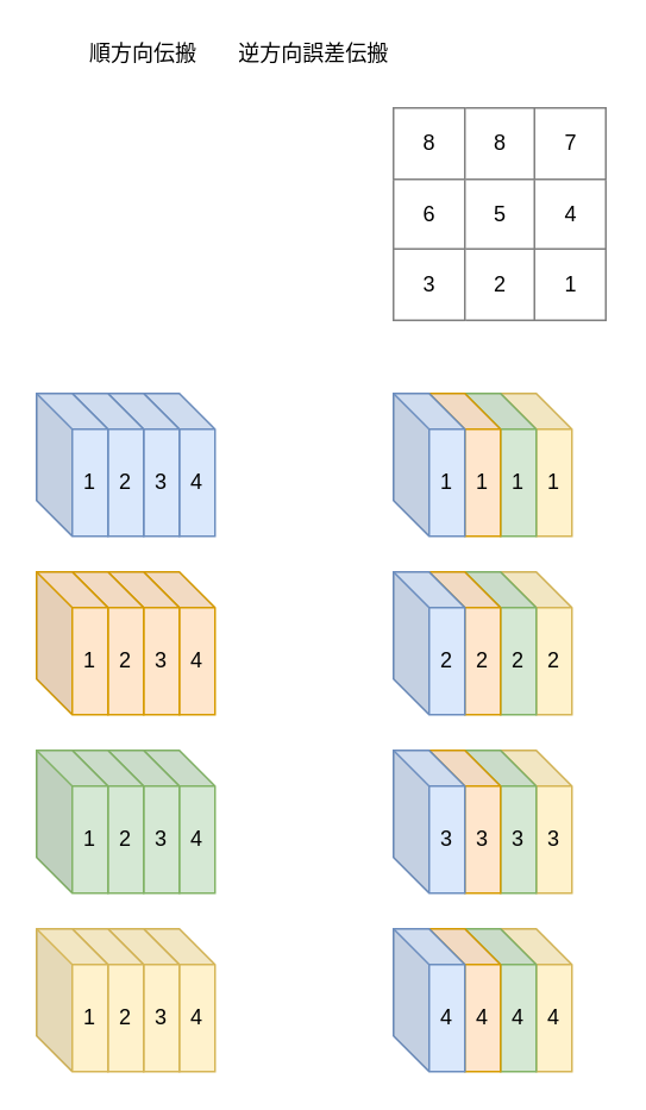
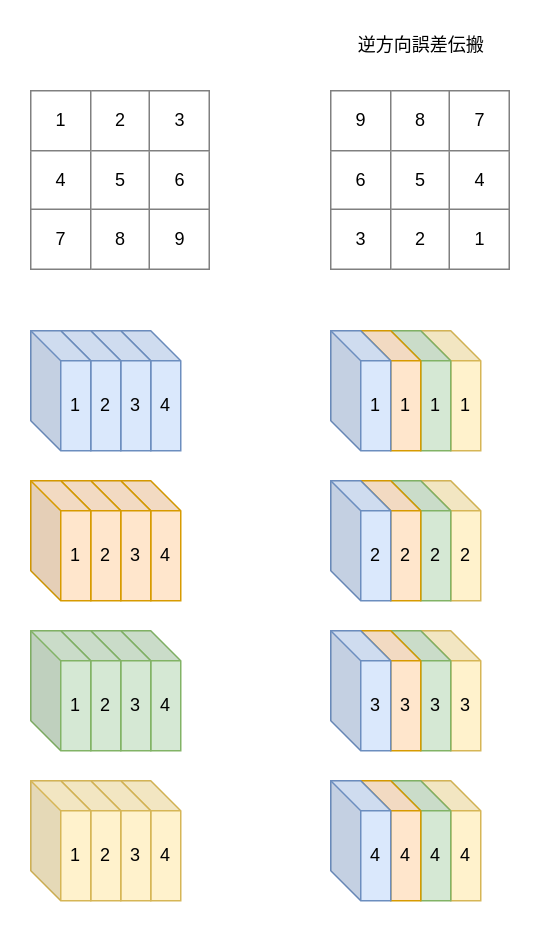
  <mxCell id="0" />
  <mxCell id="1" parent="0" />
- <mxCell id="3" value="&lt;table width=&quot;100%&quot; style=&quot;width: 100% ; height: 100% ; border-collapse: collapse&quot; border=&quot;1&quot;&gt;&lt;tbody&gt;&lt;tr&gt;&lt;td align=&quot;center&quot;&gt;8&lt;/td&gt;&lt;td align=&quot;center&quot;&gt;8&lt;/td&gt;&lt;td align=&quot;center&quot;&gt;7&lt;/td&gt;&lt;/tr&gt;&lt;tr&gt;&lt;td align=&quot;center&quot;&gt;6&lt;/td&gt;&lt;td align=&quot;center&quot;&gt;5&lt;/td&gt;&lt;td align=&quot;center&quot;&gt;4&lt;/td&gt;&lt;/tr&gt;&lt;tr&gt;&lt;td align=&quot;center&quot;&gt;3&lt;/td&gt;&lt;td align=&quot;center&quot;&gt;2&lt;/td&gt;&lt;td align=&quot;center&quot;&gt;1&lt;/td&gt;&lt;/tr&gt;&lt;/tbody&gt;&lt;/table&gt;" parent="1" vertex="1" style="text;html=1;strokeColor=none;fillColor=none;overflow=fill;"><mxGeometry as="geometry" height="120" width="120" y="60" x="220" /></mxCell>
+ <mxCell id="2" value="&lt;table width=&quot;100%&quot; style=&quot;width: 100% ; height: 100% ; border-collapse: collapse&quot; border=&quot;1&quot;&gt;&lt;tbody&gt;&lt;tr&gt;&lt;td align=&quot;center&quot;&gt;1&lt;/td&gt;&lt;td align=&quot;center&quot;&gt;2&lt;/td&gt;&lt;td align=&quot;center&quot;&gt;3&lt;/td&gt;&lt;/tr&gt;&lt;tr&gt;&lt;td align=&quot;center&quot;&gt;4&lt;/td&gt;&lt;td align=&quot;center&quot;&gt;5&lt;/td&gt;&lt;td align=&quot;center&quot;&gt;6&lt;/td&gt;&lt;/tr&gt;&lt;tr&gt;&lt;td align=&quot;center&quot;&gt;7&lt;/td&gt;&lt;td align=&quot;center&quot;&gt;8&lt;/td&gt;&lt;td align=&quot;center&quot;&gt;9&lt;/td&gt;&lt;/tr&gt;&lt;/tbody&gt;&lt;/table&gt;" parent="1" vertex="1" style="text;html=1;strokeColor=none;fillColor=none;overflow=fill;"><mxGeometry as="geometry" height="120" width="120" y="60" x="20" /></mxCell>
+ <mxCell id="3" value="&lt;table width=&quot;100%&quot; style=&quot;width: 100% ; height: 100% ; border-collapse: collapse&quot; border=&quot;1&quot;&gt;&lt;tbody&gt;&lt;tr&gt;&lt;td align=&quot;center&quot;&gt;9&lt;/td&gt;&lt;td align=&quot;center&quot;&gt;8&lt;/td&gt;&lt;td align=&quot;center&quot;&gt;7&lt;/td&gt;&lt;/tr&gt;&lt;tr&gt;&lt;td align=&quot;center&quot;&gt;6&lt;/td&gt;&lt;td align=&quot;center&quot;&gt;5&lt;/td&gt;&lt;td align=&quot;center&quot;&gt;4&lt;/td&gt;&lt;/tr&gt;&lt;tr&gt;&lt;td align=&quot;center&quot;&gt;3&lt;/td&gt;&lt;td align=&quot;center&quot;&gt;2&lt;/td&gt;&lt;td align=&quot;center&quot;&gt;1&lt;/td&gt;&lt;/tr&gt;&lt;/tbody&gt;&lt;/table&gt;" parent="1" vertex="1" style="text;html=1;strokeColor=none;fillColor=none;overflow=fill;"><mxGeometry as="geometry" height="120" width="120" y="60" x="220" /></mxCell>
  <mxCell id="4" value="4&lt;br&gt;" parent="1" vertex="1" style="shape=cube;whiteSpace=wrap;html=1;boundedLbl=1;backgroundOutline=1;darkOpacity=0.05;darkOpacity2=0.1;fillColor=#dae8fc;strokeColor=#6c8ebf;"><mxGeometry as="geometry" height="80" width="40" y="220" x="80" /></mxCell>
  <mxCell id="5" value="3&lt;br&gt;" parent="1" vertex="1" style="shape=cube;whiteSpace=wrap;html=1;boundedLbl=1;backgroundOutline=1;darkOpacity=0.05;darkOpacity2=0.1;fillColor=#dae8fc;strokeColor=#6c8ebf;"><mxGeometry as="geometry" height="80" width="40" y="220" x="60" /></mxCell>
  <mxCell id="6" value="2&lt;br&gt;" parent="1" vertex="1" style="shape=cube;whiteSpace=wrap;html=1;boundedLbl=1;backgroundOutline=1;darkOpacity=0.05;darkOpacity2=0.1;fillColor=#dae8fc;strokeColor=#6c8ebf;"><mxGeometry as="geometry" height="80" width="40" y="220" x="40" /></mxCell>
  <mxCell id="7" value="1&lt;br&gt;" parent="1" vertex="1" style="shape=cube;whiteSpace=wrap;html=1;boundedLbl=1;backgroundOutline=1;darkOpacity=0.05;darkOpacity2=0.1;fillColor=#dae8fc;strokeColor=#6c8ebf;"><mxGeometry as="geometry" height="80" width="40" y="220" x="20" /></mxCell>
  <mxCell id="8" value="4&lt;br&gt;" parent="1" vertex="1" style="shape=cube;whiteSpace=wrap;html=1;boundedLbl=1;backgroundOutline=1;darkOpacity=0.05;darkOpacity2=0.1;fillColor=#ffe6cc;strokeColor=#d79b00;"><mxGeometry as="geometry" height="80" width="40" y="320" x="80" /></mxCell>
  <mxCell id="9" value="3&lt;br&gt;" parent="1" vertex="1" style="shape=cube;whiteSpace=wrap;html=1;boundedLbl=1;backgroundOutline=1;darkOpacity=0.05;darkOpacity2=0.1;fillColor=#ffe6cc;strokeColor=#d79b00;"><mxGeometry as="geometry" height="80" width="40" y="320" x="60" /></mxCell>
  <mxCell id="10" value="2&lt;br&gt;" parent="1" vertex="1" style="shape=cube;whiteSpace=wrap;html=1;boundedLbl=1;backgroundOutline=1;darkOpacity=0.05;darkOpacity2=0.1;fillColor=#ffe6cc;strokeColor=#d79b00;"><mxGeometry as="geometry" height="80" width="40" y="320" x="40" /></mxCell>
  <mxCell id="11" value="1&lt;br&gt;" parent="1" vertex="1" style="shape=cube;whiteSpace=wrap;html=1;boundedLbl=1;backgroundOutline=1;darkOpacity=0.05;darkOpacity2=0.1;fillColor=#ffe6cc;strokeColor=#d79b00;"><mxGeometry as="geometry" height="80" width="40" y="320" x="20" /></mxCell>
  <mxCell id="12" value="4&lt;br&gt;" parent="1" vertex="1" style="shape=cube;whiteSpace=wrap;html=1;boundedLbl=1;backgroundOutline=1;darkOpacity=0.05;darkOpacity2=0.1;fillColor=#d5e8d4;strokeColor=#82b366;"><mxGeometry as="geometry" height="80" width="40" y="420" x="80" /></mxCell>
  <mxCell id="13" value="3&lt;br&gt;" parent="1" vertex="1" style="shape=cube;whiteSpace=wrap;html=1;boundedLbl=1;backgroundOutline=1;darkOpacity=0.05;darkOpacity2=0.1;fillColor=#d5e8d4;strokeColor=#82b366;"><mxGeometry as="geometry" height="80" width="40" y="420" x="60" /></mxCell>
  <mxCell id="14" value="2&lt;br&gt;" parent="1" vertex="1" style="shape=cube;whiteSpace=wrap;html=1;boundedLbl=1;backgroundOutline=1;darkOpacity=0.05;darkOpacity2=0.1;fillColor=#d5e8d4;strokeColor=#82b366;"><mxGeometry as="geometry" height="80" width="40" y="420" x="40" /></mxCell>
  <mxCell id="15" value="1&lt;br&gt;" parent="1" vertex="1" style="shape=cube;whiteSpace=wrap;html=1;boundedLbl=1;backgroundOutline=1;darkOpacity=0.05;darkOpacity2=0.1;fillColor=#d5e8d4;strokeColor=#82b366;"><mxGeometry as="geometry" height="80" width="40" y="420" x="20" /></mxCell>
  <mxCell id="16" value="4&lt;br&gt;" parent="1" vertex="1" style="shape=cube;whiteSpace=wrap;html=1;boundedLbl=1;backgroundOutline=1;darkOpacity=0.05;darkOpacity2=0.1;fillColor=#fff2cc;strokeColor=#d6b656;"><mxGeometry as="geometry" height="80" width="40" y="520" x="80" /></mxCell>
  <mxCell id="17" value="3&lt;br&gt;" parent="1" vertex="1" style="shape=cube;whiteSpace=wrap;html=1;boundedLbl=1;backgroundOutline=1;darkOpacity=0.05;darkOpacity2=0.1;fillColor=#fff2cc;strokeColor=#d6b656;"><mxGeometry as="geometry" height="80" width="40" y="520" x="60" /></mxCell>
  <mxCell id="18" value="2&lt;br&gt;" parent="1" vertex="1" style="shape=cube;whiteSpace=wrap;html=1;boundedLbl=1;backgroundOutline=1;darkOpacity=0.05;darkOpacity2=0.1;fillColor=#fff2cc;strokeColor=#d6b656;"><mxGeometry as="geometry" height="80" width="40" y="520" x="40" /></mxCell>
  <mxCell id="19" value="1&lt;br&gt;" parent="1" vertex="1" style="shape=cube;whiteSpace=wrap;html=1;boundedLbl=1;backgroundOutline=1;darkOpacity=0.05;darkOpacity2=0.1;fillColor=#fff2cc;strokeColor=#d6b656;"><mxGeometry as="geometry" height="80" width="40" y="520" x="20" /></mxCell>
  <mxCell id="20" value="1&lt;br&gt;" parent="1" vertex="1" style="shape=cube;whiteSpace=wrap;html=1;boundedLbl=1;backgroundOutline=1;darkOpacity=0.05;darkOpacity2=0.1;fillColor=#fff2cc;strokeColor=#d6b656;"><mxGeometry as="geometry" height="80" width="40" y="220" x="280" /></mxCell>
  <mxCell id="21" value="1&lt;br&gt;" parent="1" vertex="1" style="shape=cube;whiteSpace=wrap;html=1;boundedLbl=1;backgroundOutline=1;darkOpacity=0.05;darkOpacity2=0.1;fillColor=#d5e8d4;strokeColor=#82b366;"><mxGeometry as="geometry" height="80" width="40" y="220" x="260" /></mxCell>
  <mxCell id="22" value="1&lt;br&gt;" parent="1" vertex="1" style="shape=cube;whiteSpace=wrap;html=1;boundedLbl=1;backgroundOutline=1;darkOpacity=0.05;darkOpacity2=0.1;fillColor=#ffe6cc;strokeColor=#d79b00;"><mxGeometry as="geometry" height="80" width="40" y="220" x="240" /></mxCell>
  <mxCell id="23" value="1&lt;br&gt;" parent="1" vertex="1" style="shape=cube;whiteSpace=wrap;html=1;boundedLbl=1;backgroundOutline=1;darkOpacity=0.05;darkOpacity2=0.1;fillColor=#dae8fc;strokeColor=#6c8ebf;"><mxGeometry as="geometry" height="80" width="40" y="220" x="220" /></mxCell>
  <mxCell id="24" value="2&lt;br&gt;" parent="1" vertex="1" style="shape=cube;whiteSpace=wrap;html=1;boundedLbl=1;backgroundOutline=1;darkOpacity=0.05;darkOpacity2=0.1;fillColor=#fff2cc;strokeColor=#d6b656;"><mxGeometry as="geometry" height="80" width="40" y="320" x="280" /></mxCell>
  <mxCell id="25" value="2&lt;br&gt;" parent="1" vertex="1" style="shape=cube;whiteSpace=wrap;html=1;boundedLbl=1;backgroundOutline=1;darkOpacity=0.05;darkOpacity2=0.1;fillColor=#d5e8d4;strokeColor=#82b366;"><mxGeometry as="geometry" height="80" width="40" y="320" x="260" /></mxCell>
  <mxCell id="26" value="2&lt;br&gt;" parent="1" vertex="1" style="shape=cube;whiteSpace=wrap;html=1;boundedLbl=1;backgroundOutline=1;darkOpacity=0.05;darkOpacity2=0.1;fillColor=#ffe6cc;strokeColor=#d79b00;"><mxGeometry as="geometry" height="80" width="40" y="320" x="240" /></mxCell>
  <mxCell id="27" value="2&lt;br&gt;" parent="1" vertex="1" style="shape=cube;whiteSpace=wrap;html=1;boundedLbl=1;backgroundOutline=1;darkOpacity=0.05;darkOpacity2=0.1;fillColor=#dae8fc;strokeColor=#6c8ebf;"><mxGeometry as="geometry" height="80" width="40" y="320" x="220" /></mxCell>
  <mxCell id="28" value="3&lt;br&gt;" parent="1" vertex="1" style="shape=cube;whiteSpace=wrap;html=1;boundedLbl=1;backgroundOutline=1;darkOpacity=0.05;darkOpacity2=0.1;fillColor=#fff2cc;strokeColor=#d6b656;"><mxGeometry as="geometry" height="80" width="40" y="420" x="280" /></mxCell>
  <mxCell id="29" value="3&lt;br&gt;" parent="1" vertex="1" style="shape=cube;whiteSpace=wrap;html=1;boundedLbl=1;backgroundOutline=1;darkOpacity=0.05;darkOpacity2=0.1;fillColor=#d5e8d4;strokeColor=#82b366;"><mxGeometry as="geometry" height="80" width="40" y="420" x="260" /></mxCell>
  <mxCell id="30" value="3&lt;br&gt;" parent="1" vertex="1" style="shape=cube;whiteSpace=wrap;html=1;boundedLbl=1;backgroundOutline=1;darkOpacity=0.05;darkOpacity2=0.1;fillColor=#ffe6cc;strokeColor=#d79b00;"><mxGeometry as="geometry" height="80" width="40" y="420" x="240" /></mxCell>
  <mxCell id="31" value="3&lt;br&gt;" parent="1" vertex="1" style="shape=cube;whiteSpace=wrap;html=1;boundedLbl=1;backgroundOutline=1;darkOpacity=0.05;darkOpacity2=0.1;fillColor=#dae8fc;strokeColor=#6c8ebf;"><mxGeometry as="geometry" height="80" width="40" y="420" x="220" /></mxCell>
  <mxCell id="32" value="4&lt;br&gt;" parent="1" vertex="1" style="shape=cube;whiteSpace=wrap;html=1;boundedLbl=1;backgroundOutline=1;darkOpacity=0.05;darkOpacity2=0.1;fillColor=#fff2cc;strokeColor=#d6b656;"><mxGeometry as="geometry" height="80" width="40" y="520" x="280" /></mxCell>
  <mxCell id="33" value="4&lt;br&gt;" parent="1" vertex="1" style="shape=cube;whiteSpace=wrap;html=1;boundedLbl=1;backgroundOutline=1;darkOpacity=0.05;darkOpacity2=0.1;fillColor=#d5e8d4;strokeColor=#82b366;"><mxGeometry as="geometry" height="80" width="40" y="520" x="260" /></mxCell>
  <mxCell id="34" value="4&lt;br&gt;" parent="1" vertex="1" style="shape=cube;whiteSpace=wrap;html=1;boundedLbl=1;backgroundOutline=1;darkOpacity=0.05;darkOpacity2=0.1;fillColor=#ffe6cc;strokeColor=#d79b00;"><mxGeometry as="geometry" height="80" width="40" y="520" x="240" /></mxCell>
  <mxCell id="35" value="4&lt;br&gt;" parent="1" vertex="1" style="shape=cube;whiteSpace=wrap;html=1;boundedLbl=1;backgroundOutline=1;darkOpacity=0.05;darkOpacity2=0.1;fillColor=#dae8fc;strokeColor=#6c8ebf;"><mxGeometry as="geometry" height="80" width="40" y="520" x="220" /></mxCell>
- <mxCell id="36" value="順方向伝搬&lt;br&gt;" parent="1" vertex="1" style="text;html=1;strokeColor=none;fillColor=none;align=center;verticalAlign=middle;whiteSpace=wrap;rounded=0;"><mxGeometry as="geometry" height="20" width="70" y="20" x="45" /></mxCell>
- <mxCell id="37" value="逆方向誤差伝搬&lt;br&gt;" parent="1" vertex="1" style="text;html=1;strokeColor=none;fillColor=none;align=center;verticalAlign=middle;whiteSpace=wrap;rounded=0;"><mxGeometry x="127.5" y="20" as="geometry" height="20" width="95" /></mxCell>
+ <mxCell id="37" value="逆方向誤差伝搬&lt;br&gt;" parent="1" vertex="1" style="text;html=1;strokeColor=none;fillColor=none;align=center;verticalAlign=middle;whiteSpace=wrap;rounded=0;"><mxGeometry as="geometry" height="20" width="95" y="20" x="232.5" /></mxCell>
